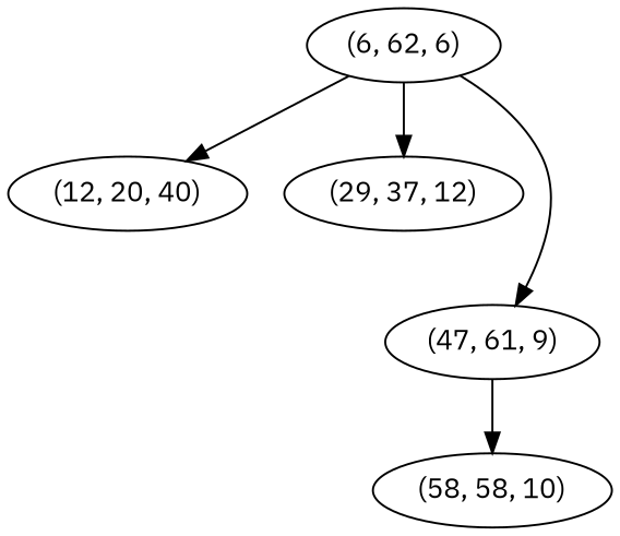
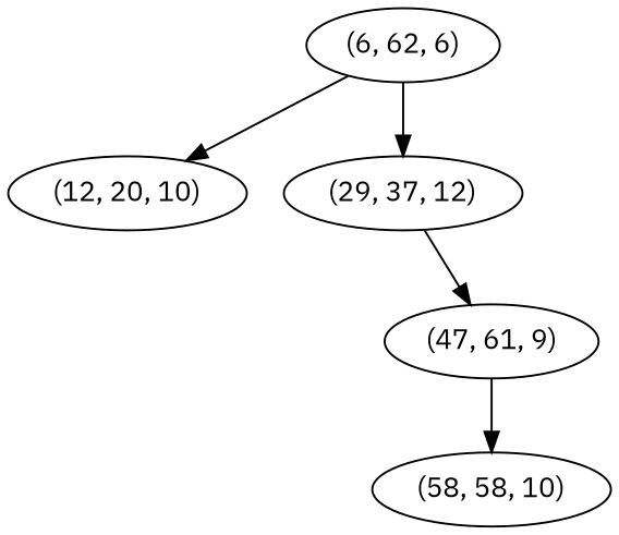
  digraph {
    fontname="IBM Plex Sans"
    node [fontname="IBM Plex Sans"]
    edge [fontname="IBM Plex Sans"]
    "(6, 62, 6)"
-   "(12, 20, 10)" [label="(12, 20, 40)"]
+   "(12, 20, 10)"
    "(29, 37, 12)"
    n4 [label="(47, 61, 9)"]
    n5 [label="(58, 58, 10)"]
    "(6, 62, 6)" -> "(12, 20, 10)"
    "(6, 62, 6)" -> "(29, 37, 12)"
-   "(6, 62, 6)" -> n4
+   "(29, 37, 12)" -> n4
    n4 -> n5
  }
